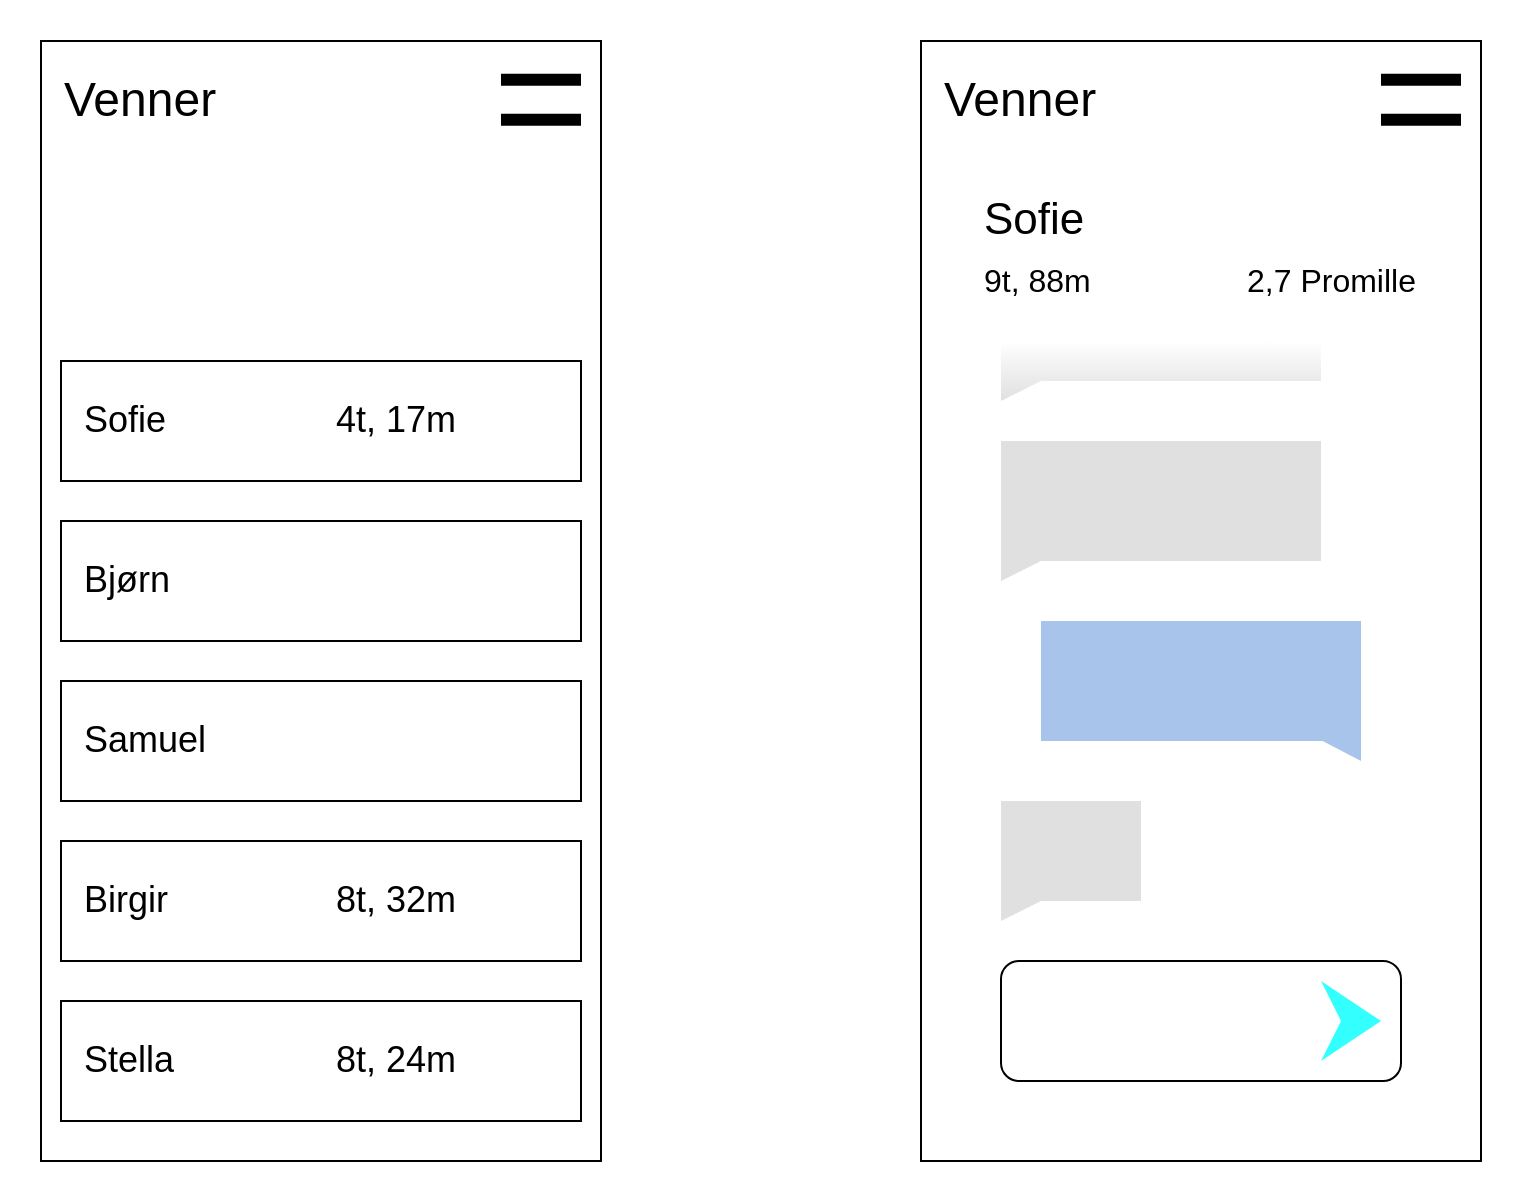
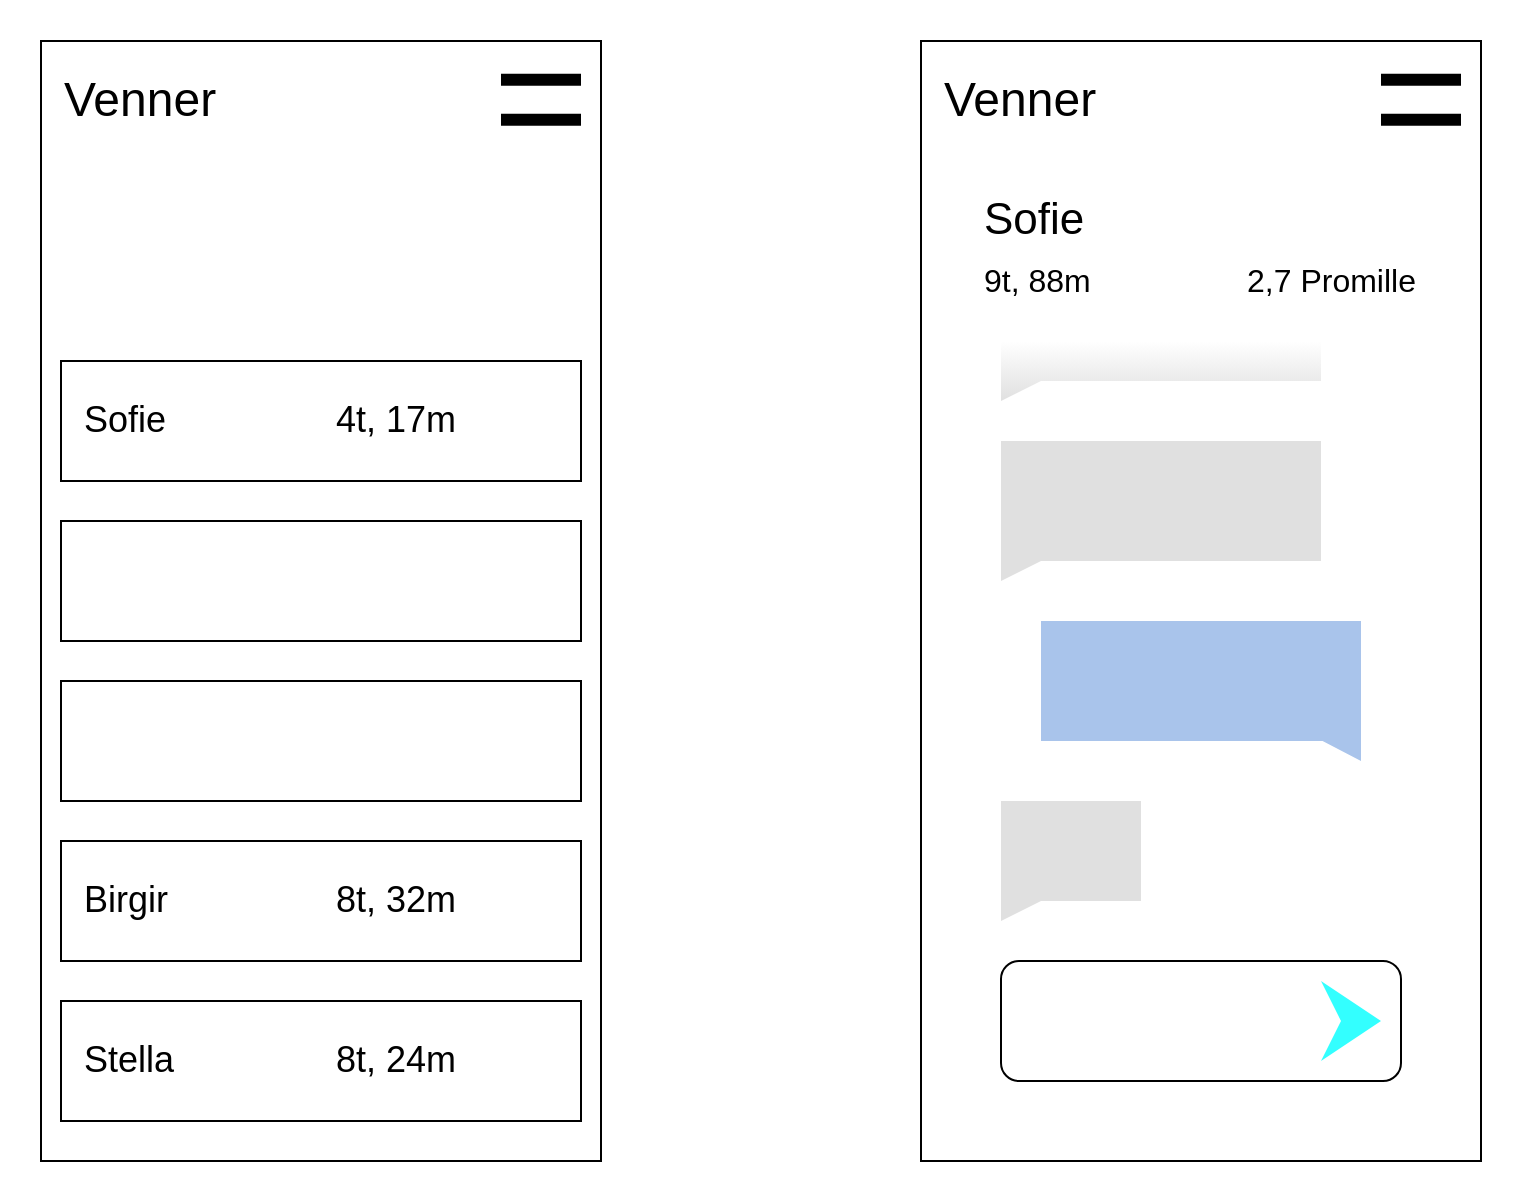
  <mxCell id="0" />
  <mxCell id="1" value="Base" style="locked=1;" parent="0" />
  <mxCell id="2" value="" style="rounded=0;whiteSpace=wrap;html=1;" parent="1" vertex="1"><mxGeometry width="280" height="560" as="geometry" x="20" y="20" /></mxCell>
  <mxCell id="3" value="" style="group;fillColor=none;strokeColor=none;" parent="1" vertex="1" connectable="0"><mxGeometry width="280" height="60" as="geometry" x="20" y="20" /></mxCell>
  <mxCell id="4" value="Venner" style="text;html=1;strokeColor=none;fillColor=none;align=left;verticalAlign=middle;whiteSpace=wrap;rounded=0;fontSize=24;" parent="3" vertex="1"><mxGeometry x="10" y="10" width="190" height="40" as="geometry" /></mxCell>
  <mxCell id="5" value="" style="group;fillColor=none;" parent="3" vertex="1" connectable="0"><mxGeometry x="220" width="60" height="60" as="geometry" /></mxCell>
  <mxCell id="6" value="" style="rounded=0;whiteSpace=wrap;html=1;fillColor=none;strokeColor=none;" parent="5" vertex="1"><mxGeometry width="60" height="60" as="geometry" /></mxCell>
  <mxCell id="7" value="" style="endArrow=none;html=1;entryX=0;entryY=0;entryDx=0;entryDy=0;strokeWidth=6;exitX=1;exitY=0;exitDx=0;exitDy=0;rounded=1;sketch=0;" parent="5" edge="1"><mxGeometry width="50" height="50" relative="1" as="geometry"><mxPoint x="50" y="19.32" as="sourcePoint" /><mxPoint x="10" y="19.32" as="targetPoint" /></mxGeometry></mxCell>
  <mxCell id="8" value="" style="endArrow=none;html=1;entryX=0;entryY=1;entryDx=0;entryDy=0;strokeWidth=6;exitX=1;exitY=1;exitDx=0;exitDy=0;" parent="5" edge="1"><mxGeometry width="50" height="50" relative="1" as="geometry"><mxPoint x="50" y="39.32" as="sourcePoint" /><mxPoint x="10" y="39.32" as="targetPoint" /></mxGeometry></mxCell>
  <mxCell id="9" value="" style="rounded=0;whiteSpace=wrap;html=1;" vertex="1" parent="1"><mxGeometry x="460" width="280" height="560" as="geometry" y="20" /></mxCell>
  <mxCell id="10" value="" style="group;fillColor=none;strokeColor=none;" vertex="1" connectable="0" parent="1"><mxGeometry x="460" width="280" height="60" as="geometry" y="20" /></mxCell>
  <mxCell id="11" value="Venner" style="text;html=1;strokeColor=none;fillColor=none;align=left;verticalAlign=middle;whiteSpace=wrap;rounded=0;fontSize=24;" vertex="1" parent="10"><mxGeometry x="10" y="10" width="190" height="40" as="geometry" /></mxCell>
  <mxCell id="12" value="" style="group;fillColor=none;" vertex="1" connectable="0" parent="10"><mxGeometry x="220" width="60" height="60" as="geometry" /></mxCell>
  <mxCell id="13" value="" style="rounded=0;whiteSpace=wrap;html=1;fillColor=none;strokeColor=none;" vertex="1" parent="12"><mxGeometry width="60" height="60" as="geometry" /></mxCell>
  <mxCell id="14" value="" style="endArrow=none;html=1;entryX=0;entryY=0;entryDx=0;entryDy=0;strokeWidth=6;exitX=1;exitY=0;exitDx=0;exitDy=0;rounded=1;sketch=0;" edge="1" parent="12"><mxGeometry width="50" height="50" relative="1" as="geometry"><mxPoint x="50" y="19.32" as="sourcePoint" /><mxPoint x="10" y="19.32" as="targetPoint" /></mxGeometry></mxCell>
  <mxCell id="15" value="" style="endArrow=none;html=1;entryX=0;entryY=1;entryDx=0;entryDy=0;strokeWidth=6;exitX=1;exitY=1;exitDx=0;exitDy=0;" edge="1" parent="12"><mxGeometry width="50" height="50" relative="1" as="geometry"><mxPoint x="50" y="39.32" as="sourcePoint" /><mxPoint x="10" y="39.32" as="targetPoint" /></mxGeometry></mxCell>
  <mxCell id="16" value="Content" style="" parent="0" />
  <mxCell id="17" value="" style="group" vertex="1" connectable="0" parent="16"><mxGeometry x="30" y="180" width="260" height="60" as="geometry" /></mxCell>
  <mxCell id="18" value="" style="rounded=0;whiteSpace=wrap;html=1;fontSize=16;fontColor=#FFFFFF;fillColor=#FFFFFF;align=left;" vertex="1" parent="17"><mxGeometry width="260" height="60" as="geometry" /></mxCell>
  <mxCell id="19" value="Sofie" style="text;html=1;strokeColor=none;fillColor=none;align=left;verticalAlign=middle;whiteSpace=wrap;rounded=0;fontSize=18;fontColor=#000000;" vertex="1" parent="17"><mxGeometry x="10" y="10" width="120" height="40" as="geometry" /></mxCell>
  <mxCell id="20" value="4t, 17m" style="text;html=1;strokeColor=none;fillColor=none;align=right;verticalAlign=middle;whiteSpace=wrap;rounded=0;fontSize=18;fontColor=#000000;" vertex="1" parent="17"><mxGeometry x="130" y="10" width="70" height="40" as="geometry" /></mxCell>
  <mxCell id="21" value="" style="shape=image;html=1;verticalAlign=top;verticalLabelPosition=bottom;labelBackgroundColor=#ffffff;imageAspect=0;aspect=fixed;image=https://cdn4.iconfinder.com/data/icons/fat-face-black/100/Dead-128.png;rounded=1;fontSize=18;fontColor=#000000;fillColor=#FFFFFF;" vertex="1" parent="17"><mxGeometry x="210" y="10" width="40" height="40" as="geometry" /></mxCell>
  <mxCell id="22" value="" style="group" vertex="1" connectable="0" parent="16"><mxGeometry x="30" y="260" width="260" height="60" as="geometry" /></mxCell>
  <mxCell id="23" value="" style="rounded=0;whiteSpace=wrap;html=1;fontSize=16;fontColor=#FFFFFF;fillColor=#FFFFFF;align=left;" vertex="1" parent="22"><mxGeometry width="260" height="60" as="geometry" /></mxCell>
  <mxCell id="24" value="" style="shape=image;html=1;verticalAlign=top;verticalLabelPosition=bottom;labelBackgroundColor=#ffffff;imageAspect=0;aspect=fixed;image=https://cdn4.iconfinder.com/data/icons/fat-face-black/100/Giddy-128.png;rounded=1;fontSize=16;fontColor=#FFFFFF;fillColor=#FFFFFF;" vertex="1" parent="22"><mxGeometry x="210" y="10" width="40" height="40" as="geometry" /></mxCell>
- <mxCell id="25" value="Bjørn" style="text;html=1;strokeColor=none;fillColor=none;align=left;verticalAlign=middle;whiteSpace=wrap;rounded=0;fontSize=18;fontColor=#000000;" vertex="1" parent="22"><mxGeometry x="10" y="10" width="120" height="40" as="geometry" /></mxCell>
  <mxCell id="26" value="" style="group" vertex="1" connectable="0" parent="16"><mxGeometry x="30" y="340" width="260" height="60" as="geometry" /></mxCell>
  <mxCell id="27" value="" style="rounded=0;whiteSpace=wrap;html=1;fontSize=16;fontColor=#FFFFFF;fillColor=#FFFFFF;align=left;" vertex="1" parent="26"><mxGeometry width="260" height="60" as="geometry" /></mxCell>
- <mxCell id="28" value="Samuel" style="text;html=1;strokeColor=none;fillColor=none;align=left;verticalAlign=middle;whiteSpace=wrap;rounded=0;fontSize=18;fontColor=#000000;" vertex="1" parent="26"><mxGeometry x="10" y="10" width="120" height="40" as="geometry" /></mxCell>
  <mxCell id="29" value="" style="shape=image;html=1;verticalAlign=top;verticalLabelPosition=bottom;labelBackgroundColor=#ffffff;imageAspect=0;aspect=fixed;image=https://cdn4.iconfinder.com/data/icons/fat-face-black/100/Ill-128.png;rounded=1;fontSize=18;fontColor=#000000;fillColor=#FFFFFF;" vertex="1" parent="26"><mxGeometry x="210" y="10" width="40" height="40" as="geometry" /></mxCell>
  <mxCell id="30" value="" style="group" vertex="1" connectable="0" parent="16"><mxGeometry x="30" y="420" width="260" height="60" as="geometry" /></mxCell>
  <mxCell id="31" value="" style="rounded=0;whiteSpace=wrap;html=1;fontSize=16;fontColor=#FFFFFF;fillColor=#FFFFFF;align=left;" vertex="1" parent="30"><mxGeometry width="260" height="60" as="geometry" /></mxCell>
  <mxCell id="32" value="Birgir" style="text;html=1;strokeColor=none;fillColor=none;align=left;verticalAlign=middle;whiteSpace=wrap;rounded=0;fontSize=18;fontColor=#000000;" vertex="1" parent="30"><mxGeometry x="10" y="10" width="120" height="40" as="geometry" /></mxCell>
  <mxCell id="33" value="8t, 32m" style="text;html=1;strokeColor=none;fillColor=none;align=right;verticalAlign=middle;whiteSpace=wrap;rounded=0;fontSize=18;fontColor=#000000;" vertex="1" parent="30"><mxGeometry x="130" y="10" width="70" height="40" as="geometry" /></mxCell>
  <mxCell id="34" value="" style="shape=image;html=1;verticalAlign=top;verticalLabelPosition=bottom;labelBackgroundColor=#ffffff;imageAspect=0;aspect=fixed;image=https://cdn4.iconfinder.com/data/icons/fat-face-black/100/Happy_Tongue-128.png;rounded=1;fontSize=18;fontColor=#000000;fillColor=#FFFFFF;" vertex="1" parent="30"><mxGeometry x="210" y="10" width="40" height="40" as="geometry" /></mxCell>
  <mxCell id="35" value="" style="group" vertex="1" connectable="0" parent="16"><mxGeometry x="30" y="500" width="260" height="60" as="geometry" /></mxCell>
  <mxCell id="36" value="" style="rounded=0;whiteSpace=wrap;html=1;fontSize=16;fontColor=#FFFFFF;fillColor=#FFFFFF;align=left;" vertex="1" parent="35"><mxGeometry width="260" height="60" as="geometry" /></mxCell>
  <mxCell id="37" value="Stella" style="text;html=1;strokeColor=none;fillColor=none;align=left;verticalAlign=middle;whiteSpace=wrap;rounded=0;fontSize=18;fontColor=#000000;" vertex="1" parent="35"><mxGeometry x="10" y="10" width="120" height="40" as="geometry" /></mxCell>
  <mxCell id="38" value="8t, 24m" style="text;html=1;strokeColor=none;fillColor=none;align=right;verticalAlign=middle;whiteSpace=wrap;rounded=0;fontSize=18;fontColor=#000000;" vertex="1" parent="35"><mxGeometry x="130" y="10" width="70" height="40" as="geometry" /></mxCell>
  <mxCell id="39" value="" style="shape=image;html=1;verticalAlign=top;verticalLabelPosition=bottom;labelBackgroundColor=#ffffff;imageAspect=0;aspect=fixed;image=https://cdn4.iconfinder.com/data/icons/fat-face-black/100/Happy_Tongue-128.png;rounded=1;fontSize=18;fontColor=#000000;fillColor=#FFFFFF;" vertex="1" parent="35"><mxGeometry x="210" y="10" width="40" height="40" as="geometry" /></mxCell>
  <mxCell id="40" value="" style="shape=image;html=1;verticalAlign=top;verticalLabelPosition=bottom;labelBackgroundColor=#ffffff;imageAspect=0;aspect=fixed;image=https://cdn1.iconfinder.com/data/icons/science-technology-outline-24-px/24/Magnifier_magnifying_glass_search_search_web_searching_glass-128.png;rounded=1;fontSize=18;fontColor=#000000;fillColor=#FFFFFF;" vertex="1" parent="16"><mxGeometry x="140" y="100" width="40" height="40" as="geometry" /></mxCell>
  <mxCell id="41" value="" style="group" vertex="1" connectable="0" parent="16"><mxGeometry x="480" y="80" width="240" height="80" as="geometry" /></mxCell>
  <mxCell id="42" value="" style="rounded=0;whiteSpace=wrap;html=1;fontSize=22;fontColor=#000000;fillColor=none;align=left;strokeColor=none;" vertex="1" parent="41"><mxGeometry width="240" height="80" as="geometry" /></mxCell>
  <mxCell id="43" value="2,7 Promille" style="text;html=1;strokeColor=none;fillColor=none;align=right;verticalAlign=middle;whiteSpace=wrap;rounded=0;fontSize=16;fontColor=#000000;" vertex="1" parent="41"><mxGeometry x="120" y="50" width="110" height="20" as="geometry" /></mxCell>
  <mxCell id="44" value="9t, 88m" style="text;html=1;strokeColor=none;fillColor=none;align=left;verticalAlign=middle;whiteSpace=wrap;rounded=0;fontSize=16;fontColor=#000000;" vertex="1" parent="41"><mxGeometry x="10" y="50" width="110" height="20" as="geometry" /></mxCell>
  <mxCell id="45" value="Sofie" style="text;html=1;strokeColor=none;fillColor=none;align=left;verticalAlign=middle;whiteSpace=wrap;rounded=0;fontSize=22;fontColor=#000000;" vertex="1" parent="41"><mxGeometry x="10" y="10" width="150" height="40" as="geometry" /></mxCell>
  <mxCell id="46" value="" style="shape=image;html=1;verticalAlign=top;verticalLabelPosition=bottom;labelBackgroundColor=#ffffff;imageAspect=0;aspect=fixed;image=https://cdn4.iconfinder.com/data/icons/fat-face-black/100/Dead-128.png;rounded=1;fontSize=22;fontColor=#000000;fillColor=#FFFFFF;" vertex="1" parent="41"><mxGeometry x="190" y="10" width="40" height="40" as="geometry" /></mxCell>
  <mxCell id="47" value="" style="shape=callout;whiteSpace=wrap;html=1;perimeter=calloutPerimeter;rounded=0;fontSize=16;fontColor=#000000;fillColor=#E0E0E0;align=left;strokeColor=none;sketch=0;size=10;position=0;position2=0;base=20;gradientColor=#ffffff;gradientDirection=north;" vertex="1" parent="16"><mxGeometry x="500" y="170" width="160" height="30" as="geometry" /></mxCell>
  <mxCell id="48" value="" style="shape=callout;whiteSpace=wrap;html=1;perimeter=calloutPerimeter;rounded=0;fontSize=16;fontColor=#000000;fillColor=#E0E0E0;align=left;strokeColor=none;sketch=0;size=10;position=0;position2=0;base=20;" vertex="1" parent="16"><mxGeometry x="500" y="220" width="160" height="70" as="geometry" /></mxCell>
  <mxCell id="49" value="" style="shape=callout;whiteSpace=wrap;html=1;perimeter=calloutPerimeter;rounded=0;fontSize=16;fontColor=#000000;fillColor=#A9C4EB;align=left;strokeColor=none;sketch=0;size=10;position=0.88;position2=1;base=160;" vertex="1" parent="16"><mxGeometry x="520" y="310" width="160" height="70" as="geometry" /></mxCell>
  <mxCell id="50" value="" style="shape=image;html=1;verticalAlign=top;verticalLabelPosition=bottom;labelBackgroundColor=#ffffff;imageAspect=0;aspect=fixed;image=https://cdn2.iconfinder.com/data/icons/lin/128/12.png;rounded=0;sketch=0;fontSize=16;fontColor=#000000;strokeColor=default;fillColor=#A9C4EB;gradientColor=#ffffff;gradientDirection=north;" vertex="1" parent="16"><mxGeometry x="610" y="230" width="39" height="39" as="geometry" /></mxCell>
  <mxCell id="51" value="" style="shape=image;html=1;verticalAlign=top;verticalLabelPosition=bottom;labelBackgroundColor=#ffffff;imageAspect=0;aspect=fixed;image=https://cdn2.iconfinder.com/data/icons/beer-festival-2/64/party_happy_alcohol_cheers_beer_drink_celebration-128.png;rounded=0;sketch=0;fontSize=16;fontColor=#000000;strokeColor=default;fillColor=#A9C4EB;gradientColor=#ffffff;gradientDirection=north;" vertex="1" parent="16"><mxGeometry x="560" y="229.5" width="40" height="40" as="geometry" /></mxCell>
  <mxCell id="52" value="" style="shape=image;html=1;verticalAlign=top;verticalLabelPosition=bottom;labelBackgroundColor=#ffffff;imageAspect=0;aspect=fixed;image=https://cdn4.iconfinder.com/data/icons/emoji-18/61/6-128.png;rounded=0;sketch=0;fontSize=16;fontColor=#000000;strokeColor=default;fillColor=#A9C4EB;gradientColor=#ffffff;gradientDirection=north;" vertex="1" parent="16"><mxGeometry x="510" y="230" width="40" height="40" as="geometry" /></mxCell>
  <mxCell id="53" value="" style="shape=image;html=1;verticalAlign=top;verticalLabelPosition=bottom;labelBackgroundColor=#ffffff;imageAspect=0;aspect=fixed;image=https://cdn3.iconfinder.com/data/icons/emoji-1-4/64/_crying_emoji_sad-128.png;rounded=0;sketch=0;fontSize=16;fontColor=#000000;strokeColor=default;fillColor=#A9C4EB;gradientColor=#ffffff;gradientDirection=north;" vertex="1" parent="16"><mxGeometry x="530" y="320" width="40" height="40" as="geometry" /></mxCell>
  <mxCell id="54" value="" style="shape=image;html=1;verticalAlign=top;verticalLabelPosition=bottom;labelBackgroundColor=#ffffff;imageAspect=0;aspect=fixed;image=https://cdn3.iconfinder.com/data/icons/emoji-1-4/64/_crying_emoji_sad-128.png;rounded=0;sketch=0;fontSize=16;fontColor=#000000;strokeColor=default;fillColor=#A9C4EB;gradientColor=#ffffff;gradientDirection=north;" vertex="1" parent="16"><mxGeometry x="580" y="320" width="40" height="40" as="geometry" /></mxCell>
  <mxCell id="55" value="" style="shape=image;html=1;verticalAlign=top;verticalLabelPosition=bottom;labelBackgroundColor=#ffffff;imageAspect=0;aspect=fixed;image=https://cdn3.iconfinder.com/data/icons/emoji-1-4/64/_crying_emoji_sad-128.png;rounded=0;sketch=0;fontSize=16;fontColor=#000000;strokeColor=default;fillColor=#A9C4EB;gradientColor=#ffffff;gradientDirection=north;" vertex="1" parent="16"><mxGeometry x="630" y="320" width="40" height="40" as="geometry" /></mxCell>
  <mxCell id="56" value="" style="shape=callout;whiteSpace=wrap;html=1;perimeter=calloutPerimeter;rounded=0;fontSize=16;fontColor=#000000;fillColor=#E0E0E0;align=left;strokeColor=none;sketch=0;size=10;position=0;position2=0;base=20;" vertex="1" parent="16"><mxGeometry x="500" y="400" width="70" height="60" as="geometry" /></mxCell>
  <mxCell id="57" value="" style="group" vertex="1" connectable="0" parent="16"><mxGeometry x="500" y="480" width="200" height="60" as="geometry" /></mxCell>
  <mxCell id="58" value="" style="rounded=1;whiteSpace=wrap;html=1;sketch=0;fontSize=16;fontColor=#000000;strokeColor=default;fillColor=#FFFFFF;gradientDirection=north;align=left;" vertex="1" parent="57"><mxGeometry width="200" height="60" as="geometry" /></mxCell>
  <mxCell id="59" value="" style="html=1;shadow=0;dashed=0;align=center;verticalAlign=middle;shape=mxgraph.arrows2.arrow;dy=0;dx=30;notch=10;rounded=0;sketch=0;fontSize=16;fontColor=#000000;strokeColor=none;fillColor=#33FFFF;gradientColor=none;gradientDirection=north;" vertex="1" parent="57"><mxGeometry x="160" y="10" width="30" height="40" as="geometry" /></mxCell>
  <mxCell id="60" value="" style="shape=image;html=1;verticalAlign=top;verticalLabelPosition=bottom;labelBackgroundColor=#ffffff;imageAspect=0;aspect=fixed;image=https://cdn1.iconfinder.com/data/icons/heroicons-solid/20/dots-horizontal-128.png;rounded=0;sketch=0;fontSize=16;fontColor=#000000;strokeColor=default;fillColor=#33FFFF;gradientColor=none;gradientDirection=north;" vertex="1" parent="16"><mxGeometry x="515" y="410" width="40" height="40" as="geometry" /></mxCell>
